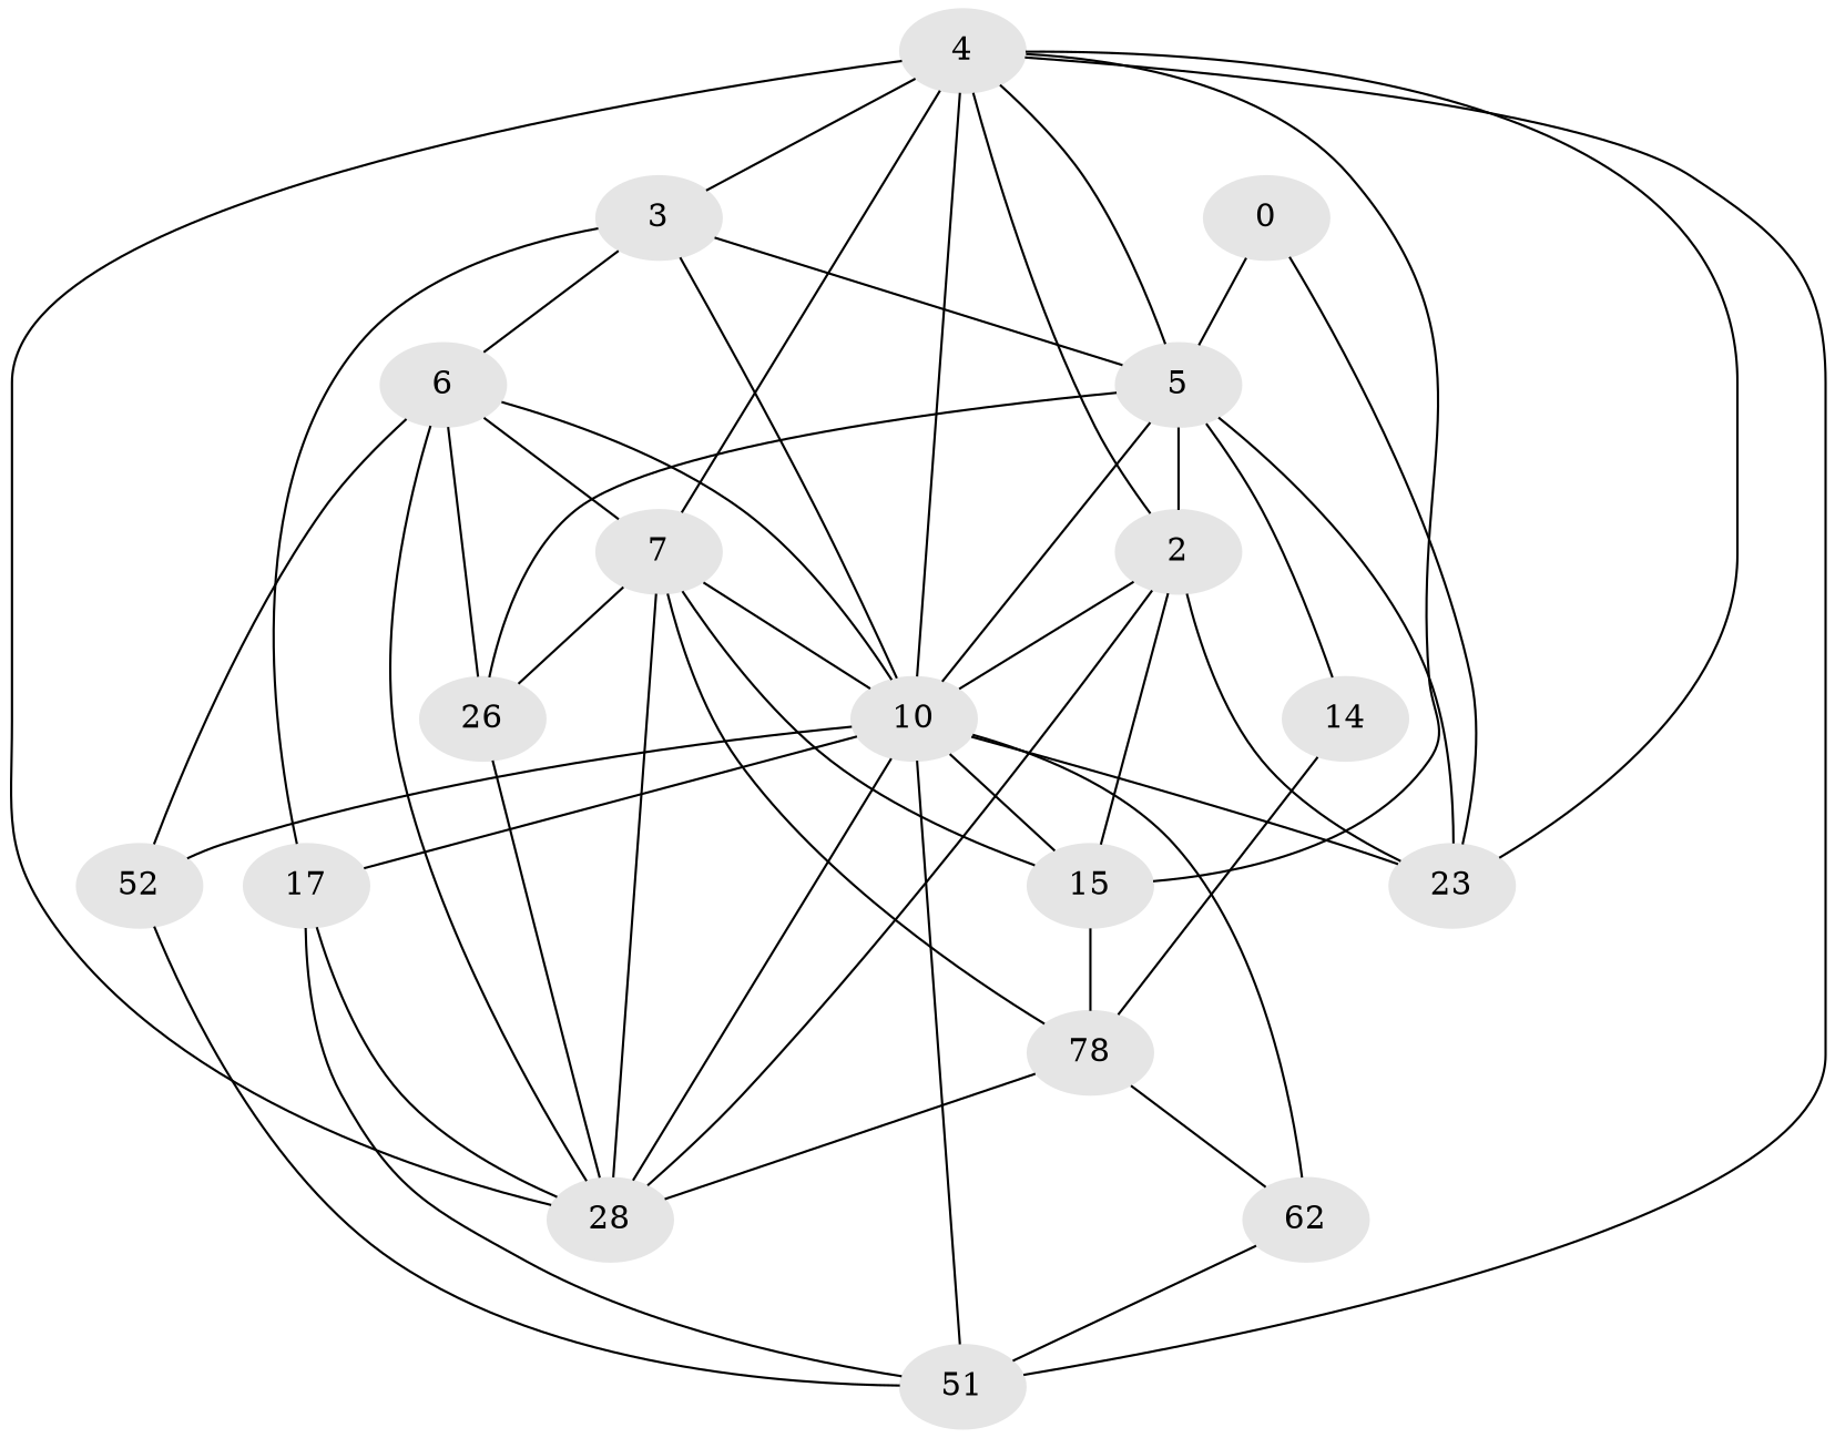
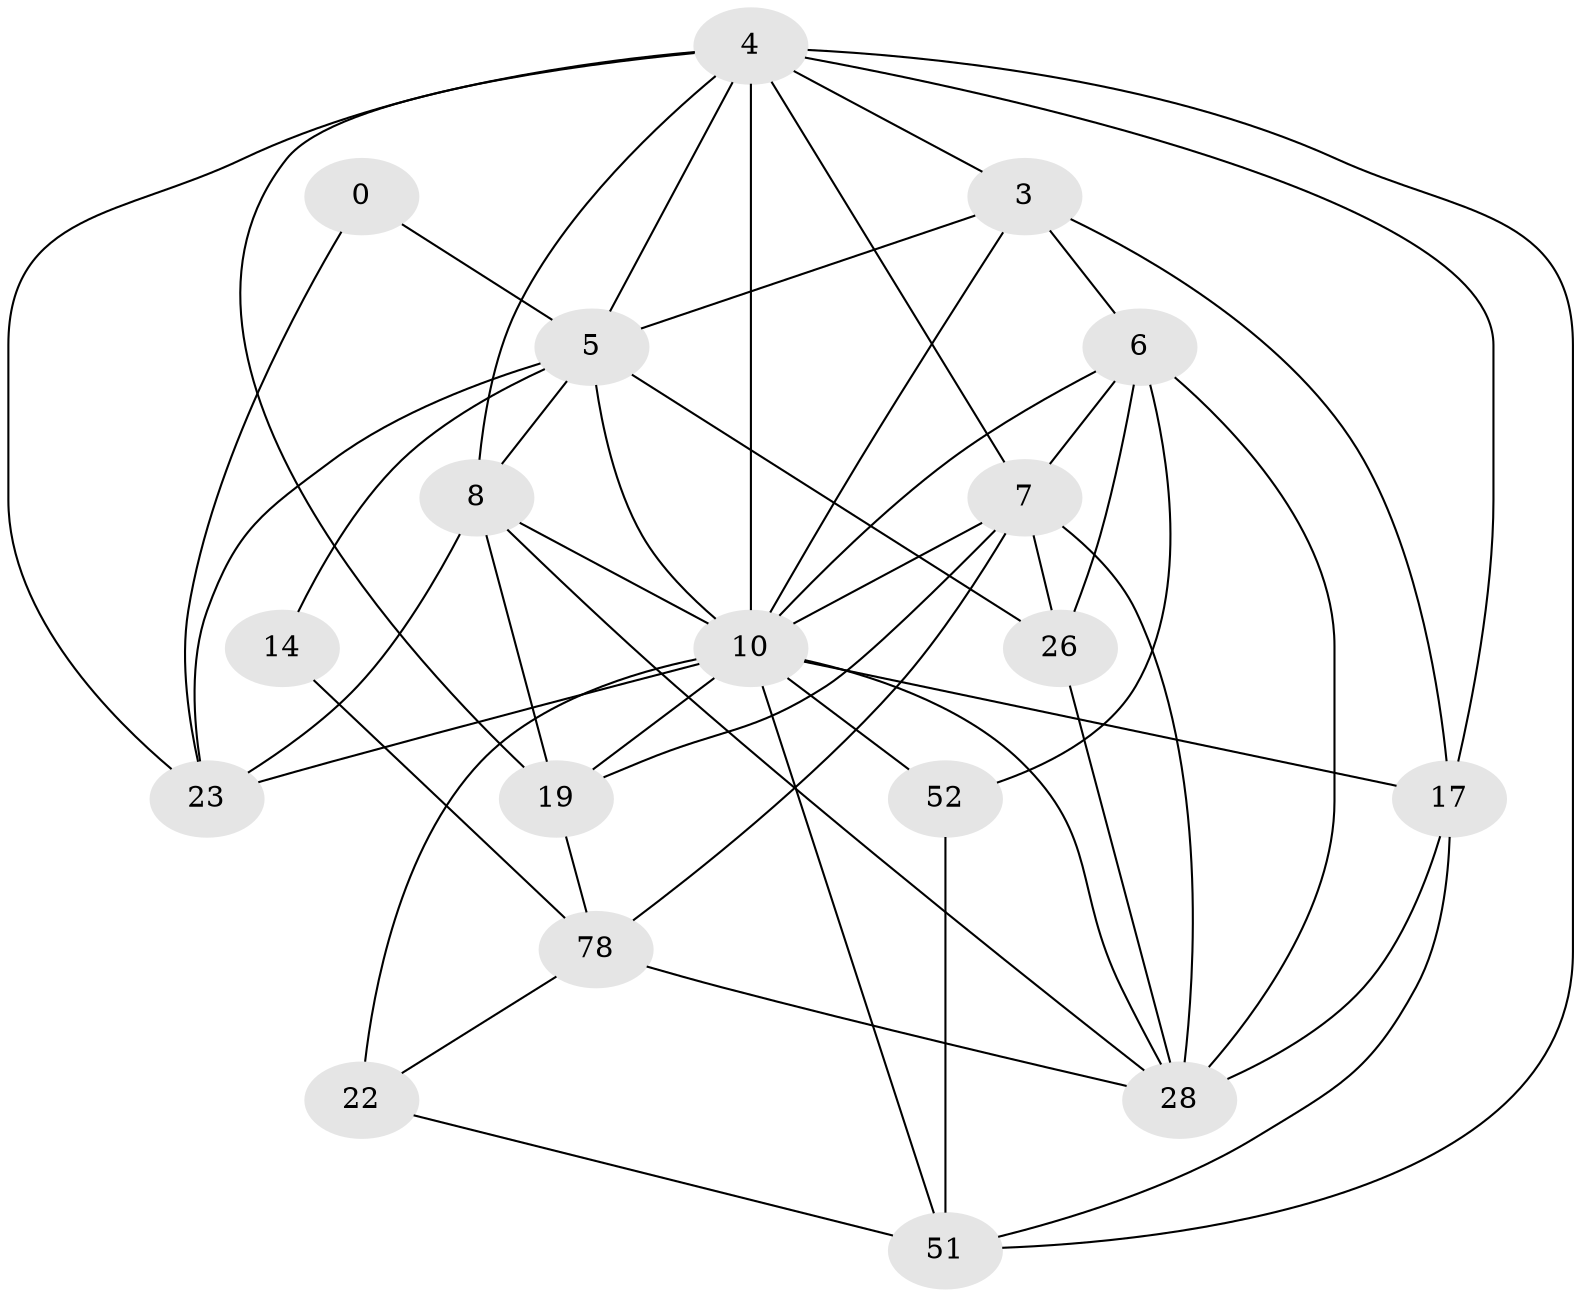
  graph {
    node [color=gray90 style=filled]
    n1 [label=4 super="+4"]
    3 [super="+39"]
    5 [super="+36+44+16+31"]
    7 [super="+24"]
-   8 [super="+57+11+27" label=2]
+   8 [super="+57+11+27"]
    10 [super="+12+34+61+59+19+56"]
-   15 [super="+49"]
+   15 [super="+49" label=19]
    17 [super="+54+55+21"]
    23 [super="+63"]
    51 [super="+58+60"]
    6 [super="+9+47"]
    14
    26 [super="+33"]
    28 [super="+40"]
    n15 [label=78 super="+29"]
    n16 [label=52]
-   22 [super="+43+48" label=62]
+   22 [super="+43+48"]
    n18 [label=0]
    n1 -- 3
    n1 -- 5
    n1 -- 7
    n1 -- 8 [weight=2]
    n1 -- 10 [weight=4]
    n1 -- 15
-   n1 -- 28
+   n1 -- 17
    n1 -- 23
    n1 -- 51
    3 -- 5
    3 -- 10
    3 -- 17
    3 -- 6
    5 -- 8 [weight=2]
    5 -- 10 [weight=2]
    5 -- 23
    5 -- 14
    5 -- 26
    7 -- 10 [weight=3]
    7 -- 15 [weight=2]
    7 -- 26
    7 -- 28 [weight=2]
    7 -- n15 [weight=2]
    8 -- 10
    8 -- 15 [weight=3]
    8 -- 23 [weight=2]
    8 -- 28
    10 -- 15 [weight=2]
    10 -- 17 [weight=3]
    10 -- 23
    10 -- 51
    10 -- 28 [weight=2]
    10 -- n16
    10 -- 22 [weight=3]
    15 -- n15
    17 -- 51
    17 -- 28
    6 -- 7
    6 -- 10
    6 -- 26
    6 -- 28 [weight=2]
    6 -- n16
    14 -- n15
    26 -- 28
    n15 -- 28
    n15 -- 22
    n16 -- 51
    22 -- 51
    n18 -- 5 [weight=2]
    n18 -- 23
  }
